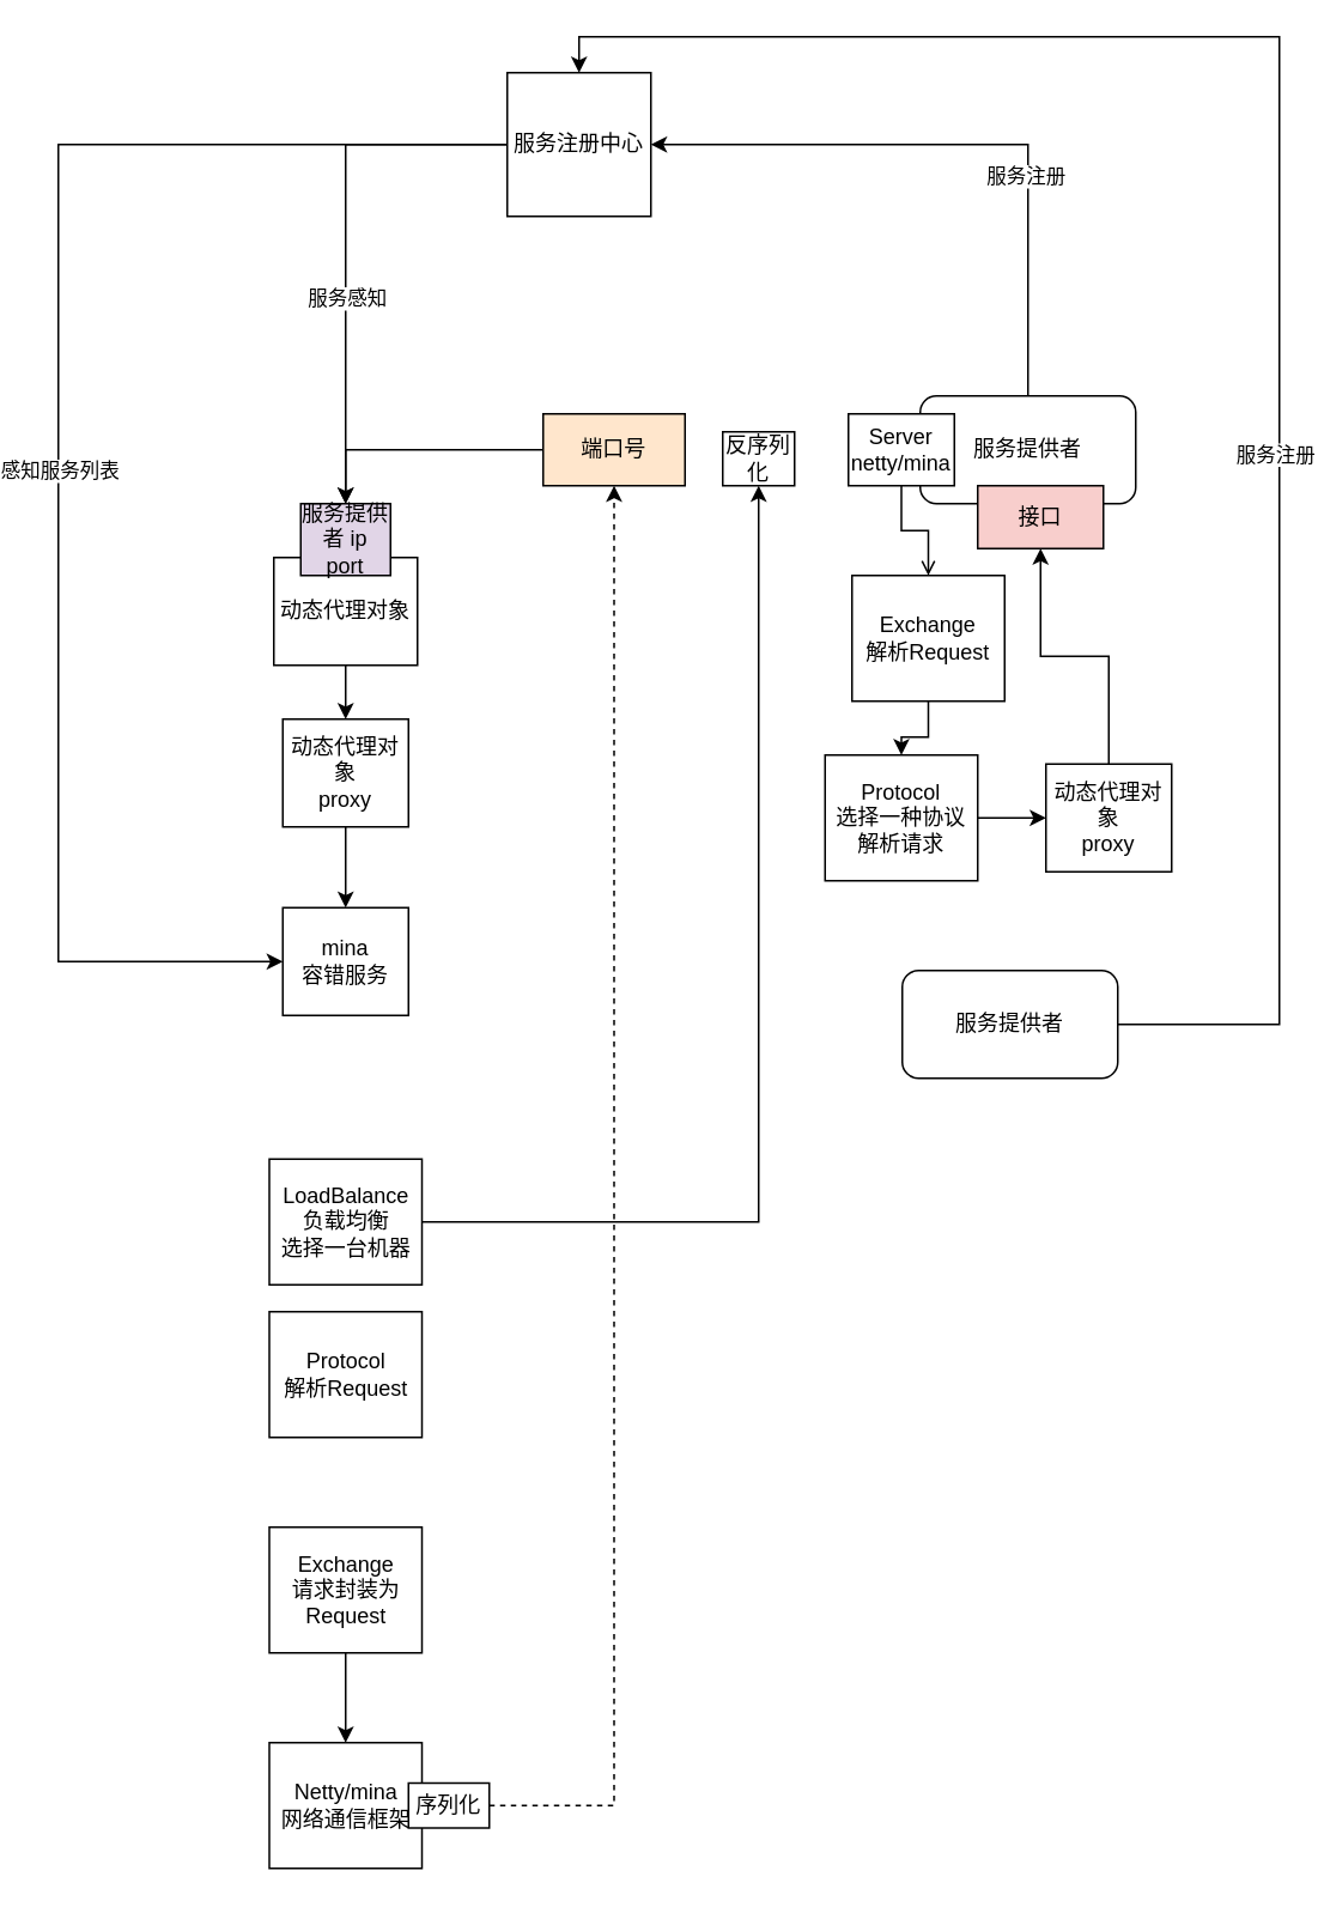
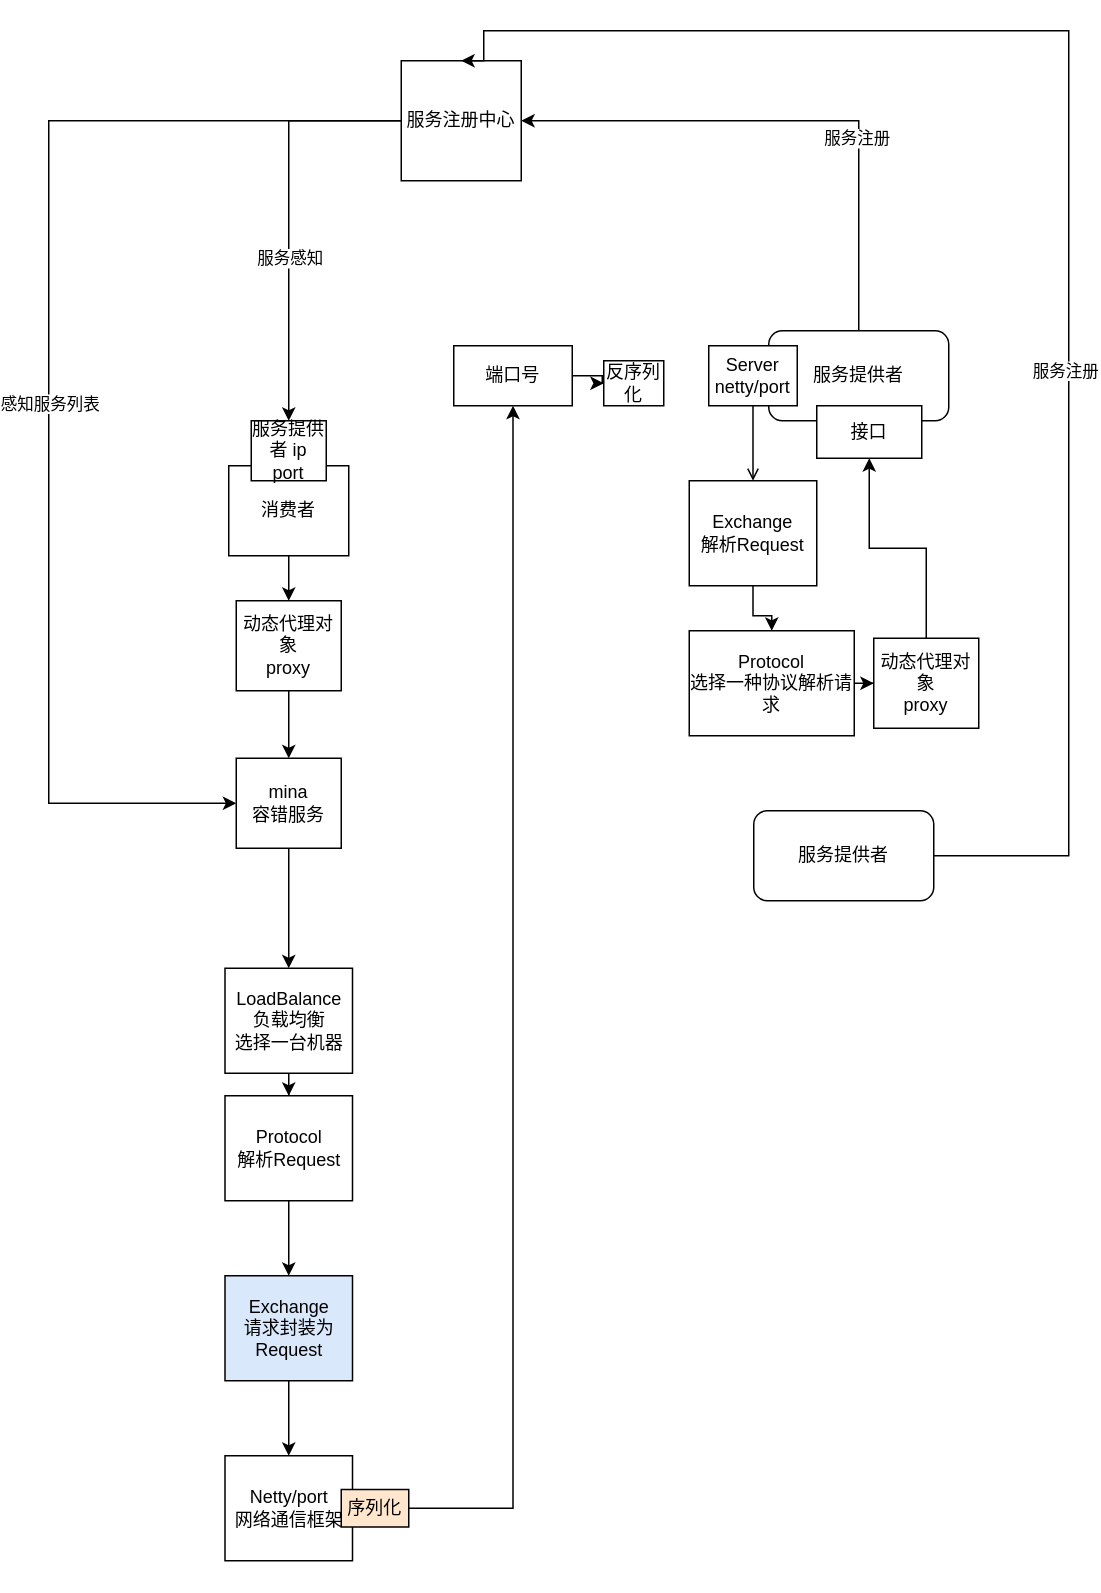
  <mxCell id="0" />
  <mxCell id="1" parent="0" />
  <mxCell id="2" style="edgeStyle=orthogonalEdgeStyle;rounded=0;orthogonalLoop=1;jettySize=auto;html=1;entryX=0.5;entryY=0;entryDx=0;entryDy=0;" edge="1" parent="1" source="3" target="16"><mxGeometry relative="1" as="geometry"><mxPoint x="180" y="410" as="targetPoint" /></mxGeometry></mxCell>
- <mxCell id="3" value="动态代理对象" style="rounded=0;whiteSpace=wrap;html=1;" vertex="1" parent="1"><mxGeometry x="140" y="310" width="80" height="60" as="geometry" /></mxCell>
+ <mxCell id="3" value="消费者" style="rounded=0;whiteSpace=wrap;html=1;" vertex="1" parent="1"><mxGeometry x="140" y="310" width="80" height="60" as="geometry" /></mxCell>
  <mxCell id="4" style="edgeStyle=orthogonalEdgeStyle;rounded=0;orthogonalLoop=1;jettySize=auto;html=1;exitX=0;exitY=0.5;exitDx=0;exitDy=0;entryX=0.5;entryY=0;entryDx=0;entryDy=0;" edge="1" parent="1" source="8" target="21"><mxGeometry relative="1" as="geometry"><mxPoint x="180" y="250" as="targetPoint" /></mxGeometry></mxCell>
  <mxCell id="5" value="服务感知" style="edgeLabel;html=1;align=center;verticalAlign=middle;resizable=0;points=[];" vertex="1" connectable="0" parent="4"><mxGeometry x="0.206" relative="1" as="geometry"><mxPoint as="offset" /></mxGeometry></mxCell>
  <mxCell id="6" style="edgeStyle=orthogonalEdgeStyle;rounded=0;orthogonalLoop=1;jettySize=auto;html=1;entryX=0;entryY=0.5;entryDx=0;entryDy=0;" edge="1" parent="1" source="8" target="18"><mxGeometry relative="1" as="geometry"><Array as="points"><mxPoint x="20" y="80" /><mxPoint x="20" y="535" /></Array></mxGeometry></mxCell>
  <mxCell id="7" value="感知服务列表" style="edgeLabel;html=1;align=center;verticalAlign=middle;resizable=0;points=[];" vertex="1" connectable="0" parent="6"><mxGeometry x="0.039" relative="1" as="geometry"><mxPoint as="offset" /></mxGeometry></mxCell>
- <mxCell id="8" value="服务注册中心" style="whiteSpace=wrap;html=1;aspect=fixed;" vertex="1" parent="1"><mxGeometry x="270" y="40" width="80" height="80" as="geometry" /></mxCell>
+ <mxCell id="8" value="服务注册中心" style="whiteSpace=wrap;html=1;aspect=fixed;" vertex="1" parent="1"><mxGeometry x="255" y="40" width="80" height="80" as="geometry" /></mxCell>
  <mxCell id="9" style="edgeStyle=orthogonalEdgeStyle;rounded=0;orthogonalLoop=1;jettySize=auto;html=1;entryX=1;entryY=0.5;entryDx=0;entryDy=0;" edge="1" parent="1" source="11" target="8"><mxGeometry relative="1" as="geometry"><Array as="points"><mxPoint x="560" y="80" /></Array></mxGeometry></mxCell>
  <mxCell id="10" value="服务注册" style="edgeLabel;html=1;align=center;verticalAlign=middle;resizable=0;points=[];" vertex="1" connectable="0" parent="9"><mxGeometry x="-0.295" y="2" relative="1" as="geometry"><mxPoint as="offset" /></mxGeometry></mxCell>
  <mxCell id="11" value="服务提供者" style="rounded=1;whiteSpace=wrap;html=1;" vertex="1" parent="1"><mxGeometry x="500" y="220" width="120" height="60" as="geometry" /></mxCell>
  <mxCell id="12" style="edgeStyle=orthogonalEdgeStyle;rounded=0;orthogonalLoop=1;jettySize=auto;html=1;entryX=0.5;entryY=0;entryDx=0;entryDy=0;" edge="1" parent="1" source="14" target="8"><mxGeometry relative="1" as="geometry"><Array as="points"><mxPoint x="700" y="570" /><mxPoint x="700" y="20" /><mxPoint x="310" y="20" /></Array></mxGeometry></mxCell>
  <mxCell id="13" value="服务注册" style="edgeLabel;html=1;align=center;verticalAlign=middle;resizable=0;points=[];" vertex="1" connectable="0" parent="12"><mxGeometry x="-0.223" y="3" relative="1" as="geometry"><mxPoint as="offset" /></mxGeometry></mxCell>
  <mxCell id="14" value="服务提供者" style="rounded=1;whiteSpace=wrap;html=1;" vertex="1" parent="1"><mxGeometry x="490" y="540" width="120" height="60" as="geometry" /></mxCell>
  <mxCell id="15" style="edgeStyle=orthogonalEdgeStyle;rounded=0;orthogonalLoop=1;jettySize=auto;html=1;entryX=0.5;entryY=0;entryDx=0;entryDy=0;" edge="1" parent="1" source="16" target="18"><mxGeometry relative="1" as="geometry" /></mxCell>
  <mxCell id="16" value="动态代理对象&lt;br&gt;proxy" style="rounded=0;whiteSpace=wrap;html=1;" vertex="1" parent="1"><mxGeometry x="145" y="400" width="70" height="60" as="geometry" /></mxCell>
+ <mxCell id="17" style="edgeStyle=orthogonalEdgeStyle;rounded=0;orthogonalLoop=1;jettySize=auto;html=1;entryX=0.5;entryY=0;entryDx=0;entryDy=0;" edge="1" parent="1" source="18" target="20"><mxGeometry relative="1" as="geometry"><mxPoint x="180" y="610" as="targetPoint" /></mxGeometry></mxCell>
  <mxCell id="18" value="mina&lt;br&gt;容错服务" style="rounded=0;whiteSpace=wrap;html=1;" vertex="1" parent="1"><mxGeometry x="145" y="505" width="70" height="60" as="geometry" /></mxCell>
- <mxCell id="19" style="edgeStyle=orthogonalEdgeStyle;rounded=0;orthogonalLoop=1;jettySize=auto;html=1;" edge="1" parent="1" source="20" target="31"><mxGeometry relative="1" as="geometry" /></mxCell>
+ <mxCell id="19" style="edgeStyle=orthogonalEdgeStyle;rounded=0;orthogonalLoop=1;jettySize=auto;html=1;entryX=0.5;entryY=0;entryDx=0;entryDy=0;" edge="1" parent="1" source="20" target="23"><mxGeometry relative="1" as="geometry" /></mxCell>
  <mxCell id="20" value="LoadBalance&lt;br&gt;负载均衡&lt;br&gt;选择一台机器" style="rounded=0;whiteSpace=wrap;html=1;" vertex="1" parent="1"><mxGeometry x="137.5" y="645" width="85" height="70" as="geometry" /></mxCell>
- <mxCell id="21" value="服务提供者 ip port" style="rounded=0;whiteSpace=wrap;html=1;fillColor=#e1d5e7;" vertex="1" parent="1"><mxGeometry x="155" y="280" width="50" height="40" as="geometry" /></mxCell>
+ <mxCell id="21" value="服务提供者 ip port" style="rounded=0;whiteSpace=wrap;html=1;" vertex="1" parent="1"><mxGeometry x="155" y="280" width="50" height="40" as="geometry" /></mxCell>
+ <mxCell id="22" style="edgeStyle=orthogonalEdgeStyle;rounded=0;orthogonalLoop=1;jettySize=auto;html=1;entryX=0.5;entryY=0;entryDx=0;entryDy=0;" edge="1" parent="1" source="23" target="25"><mxGeometry relative="1" as="geometry" /></mxCell>
  <mxCell id="23" value="Protocol&lt;br&gt;解析Request" style="rounded=0;whiteSpace=wrap;html=1;" vertex="1" parent="1"><mxGeometry x="137.5" y="730" width="85" height="70" as="geometry" /></mxCell>
  <mxCell id="24" style="edgeStyle=orthogonalEdgeStyle;rounded=0;orthogonalLoop=1;jettySize=auto;html=1;" edge="1" parent="1" source="25" target="26"><mxGeometry relative="1" as="geometry" /></mxCell>
- <mxCell id="25" value="Exchange&lt;br&gt;请求封装为&lt;br&gt;Request" style="rounded=0;whiteSpace=wrap;html=1;" vertex="1" parent="1"><mxGeometry x="137.5" y="850" width="85" height="70" as="geometry" /></mxCell>
- <mxCell id="26" value="Netty/mina&lt;br&gt;网络通信框架" style="rounded=0;whiteSpace=wrap;html=1;" vertex="1" parent="1"><mxGeometry x="137.5" y="970" width="85" height="70" as="geometry" /></mxCell>
- <mxCell id="27" value="" style="edgeStyle=orthogonalEdgeStyle;rounded=0;orthogonalLoop=1;jettySize=auto;html=1;dashed=1;" edge="1" parent="1" source="28" target="30"><mxGeometry relative="1" as="geometry" /></mxCell>
- <mxCell id="28" value="序列化" style="whiteSpace=wrap;html=1;rounded=0;" vertex="1" parent="1"><mxGeometry x="215" y="992.5" width="45" height="25" as="geometry" /></mxCell>
- <mxCell id="29" style="edgeStyle=orthogonalEdgeStyle;rounded=0;orthogonalLoop=1;jettySize=auto;html=1;" edge="1" parent="1" source="30" target="21"><mxGeometry relative="1" as="geometry"><mxPoint x="430" y="250" as="targetPoint" /></mxGeometry></mxCell>
- <mxCell id="30" value="端口号" style="whiteSpace=wrap;html=1;rounded=0;fillColor=#ffe6cc;" vertex="1" parent="1"><mxGeometry x="290" y="230" width="79" height="40" as="geometry" /></mxCell>
+ <mxCell id="25" value="Exchange&lt;br&gt;请求封装为&lt;br&gt;Request" style="rounded=0;whiteSpace=wrap;html=1;fillColor=#dae8fc;" vertex="1" parent="1"><mxGeometry x="137.5" y="850" width="85" height="70" as="geometry" /></mxCell>
+ <mxCell id="26" value="Netty/port&lt;br&gt;网络通信框架" style="rounded=0;whiteSpace=wrap;html=1;" vertex="1" parent="1"><mxGeometry x="137.5" y="970" width="85" height="70" as="geometry" /></mxCell>
+ <mxCell id="27" value="" style="edgeStyle=orthogonalEdgeStyle;rounded=0;orthogonalLoop=1;jettySize=auto;html=1;" edge="1" parent="1" source="28" target="30"><mxGeometry relative="1" as="geometry" /></mxCell>
+ <mxCell id="28" value="序列化" style="whiteSpace=wrap;html=1;rounded=0;fillColor=#ffe6cc;" vertex="1" parent="1"><mxGeometry x="215" y="992.5" width="45" height="25" as="geometry" /></mxCell>
+ <mxCell id="29" style="edgeStyle=orthogonalEdgeStyle;rounded=0;orthogonalLoop=1;jettySize=auto;html=1;" edge="1" parent="1" source="30" target="31"><mxGeometry relative="1" as="geometry"><mxPoint x="430" y="250" as="targetPoint" /></mxGeometry></mxCell>
+ <mxCell id="30" value="端口号" style="whiteSpace=wrap;html=1;rounded=0;" vertex="1" parent="1"><mxGeometry x="290" y="230" width="79" height="40" as="geometry" /></mxCell>
  <mxCell id="31" value="反序列化" style="whiteSpace=wrap;html=1;rounded=0;" vertex="1" parent="1"><mxGeometry x="390" y="240" width="40" height="30" as="geometry" /></mxCell>
  <mxCell id="32" style="edgeStyle=orthogonalEdgeStyle;rounded=0;orthogonalLoop=1;jettySize=auto;html=1;entryX=0.5;entryY=0;entryDx=0;entryDy=0;endArrow=open;" edge="1" parent="1" source="33" target="35"><mxGeometry relative="1" as="geometry"><mxPoint x="489.5" y="320" as="targetPoint" /></mxGeometry></mxCell>
- <mxCell id="33" value="Server&lt;br&gt;netty/mina" style="whiteSpace=wrap;html=1;rounded=0;" vertex="1" parent="1"><mxGeometry x="460" y="230" width="59" height="40" as="geometry" /></mxCell>
+ <mxCell id="33" value="Server&lt;br&gt;netty/port" style="whiteSpace=wrap;html=1;rounded=0;" vertex="1" parent="1"><mxGeometry x="460" y="230" width="59" height="40" as="geometry" /></mxCell>
  <mxCell id="34" value="" style="edgeStyle=orthogonalEdgeStyle;rounded=0;orthogonalLoop=1;jettySize=auto;html=1;" edge="1" parent="1" source="35" target="37"><mxGeometry relative="1" as="geometry" /></mxCell>
- <mxCell id="35" value="Exchange&lt;br&gt;解析Request" style="rounded=0;whiteSpace=wrap;html=1;" vertex="1" parent="1"><mxGeometry x="462" y="320" width="85" height="70" as="geometry" /></mxCell>
+ <mxCell id="35" value="Exchange&lt;br&gt;解析Request" style="rounded=0;whiteSpace=wrap;html=1;" vertex="1" parent="1"><mxGeometry x="447" y="320" width="85" height="70" as="geometry" /></mxCell>
  <mxCell id="36" value="" style="edgeStyle=orthogonalEdgeStyle;rounded=0;orthogonalLoop=1;jettySize=auto;html=1;" edge="1" parent="1" source="37" target="39"><mxGeometry relative="1" as="geometry" /></mxCell>
- <mxCell id="37" value="Protocol&lt;br&gt;选择一种协议解析请求" style="rounded=0;whiteSpace=wrap;html=1;" vertex="1" parent="1"><mxGeometry x="447" y="420" width="85" height="70" as="geometry" /></mxCell>
+ <mxCell id="37" value="Protocol&lt;br&gt;选择一种协议解析请求" style="rounded=0;whiteSpace=wrap;html=1;" vertex="1" parent="1"><mxGeometry x="447" y="420" width="110" height="70" as="geometry" /></mxCell>
  <mxCell id="38" value="" style="edgeStyle=orthogonalEdgeStyle;rounded=0;orthogonalLoop=1;jettySize=auto;html=1;" edge="1" parent="1" source="39" target="40"><mxGeometry relative="1" as="geometry" /></mxCell>
  <mxCell id="39" value="动态代理对象&lt;br&gt;proxy" style="rounded=0;whiteSpace=wrap;html=1;" vertex="1" parent="1"><mxGeometry x="570" y="425" width="70" height="60" as="geometry" /></mxCell>
- <mxCell id="40" value="接口" style="whiteSpace=wrap;html=1;rounded=0;fillColor=#f8cecc;" vertex="1" parent="1"><mxGeometry x="532" y="270" width="70" height="35" as="geometry" /></mxCell>
+ <mxCell id="40" value="接口" style="whiteSpace=wrap;html=1;rounded=0;" vertex="1" parent="1"><mxGeometry x="532" y="270" width="70" height="35" as="geometry" /></mxCell>
